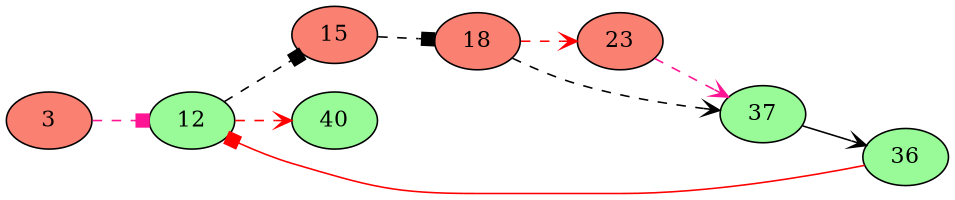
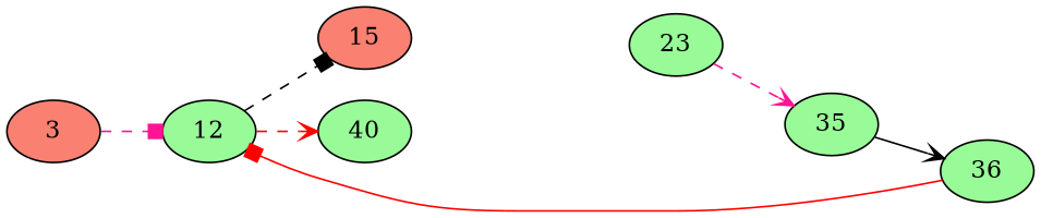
  strict digraph {
    rankdir=LR
    node [fillcolor=palegreen style=filled]
    edge [arrowhead=vee color=black style=dashed]
    3 [entry=true fillcolor=salmon]
    12
    15 [fillcolor=salmon]
    40
-   18 [fillcolor=salmon]
-   23 [fillcolor=salmon]
-   35 [label=37]
+   23
+   35
    36
    3 -> 12 [arrowhead=box color=deeppink]
    12 -> 15 [arrowhead=box cond=true]
    12 -> 40 [color=red cond=false]
-   15 -> 18 [arrowhead=box cond=false]
-   18 -> 23 [color=red cond=true]
-   18 -> 35 [cond=false]
    23 -> 35 [color=deeppink]
    35 -> 36 [style=solid]
    36 -> 12 [arrowhead=box color=red style=solid]
  }
